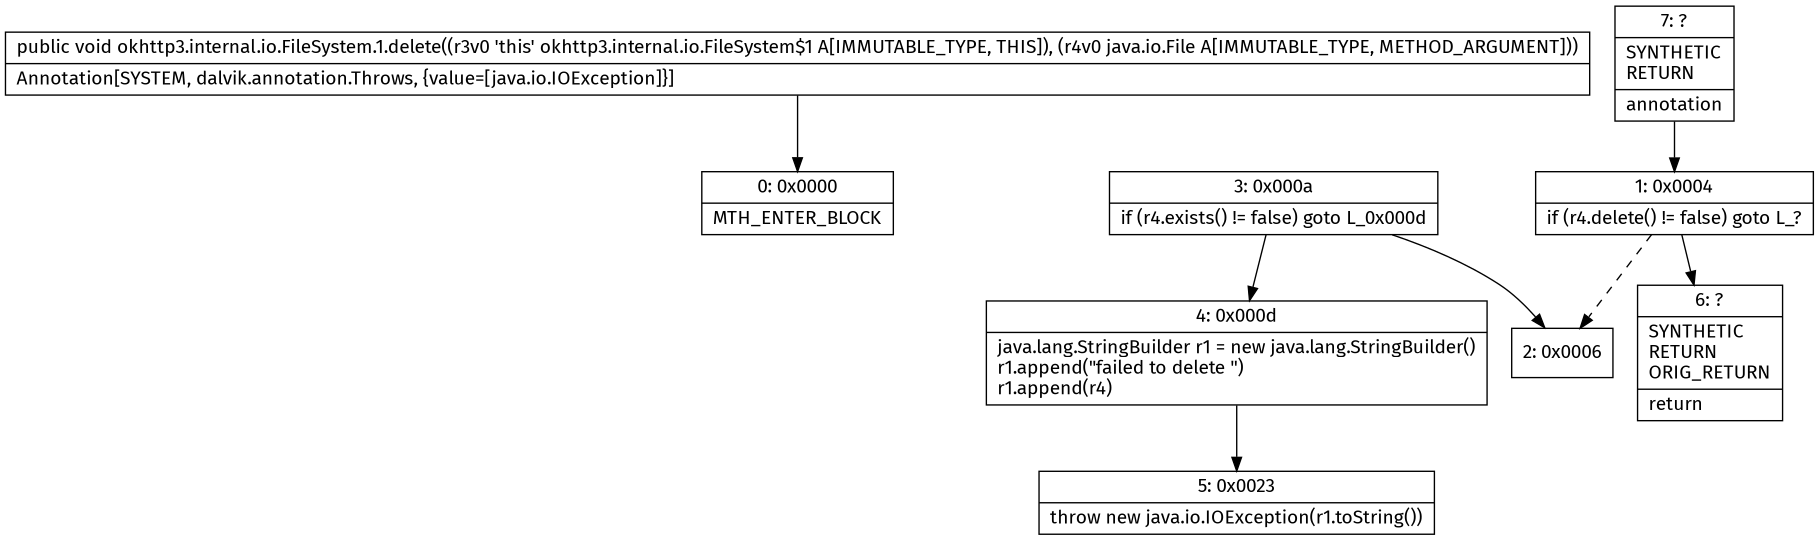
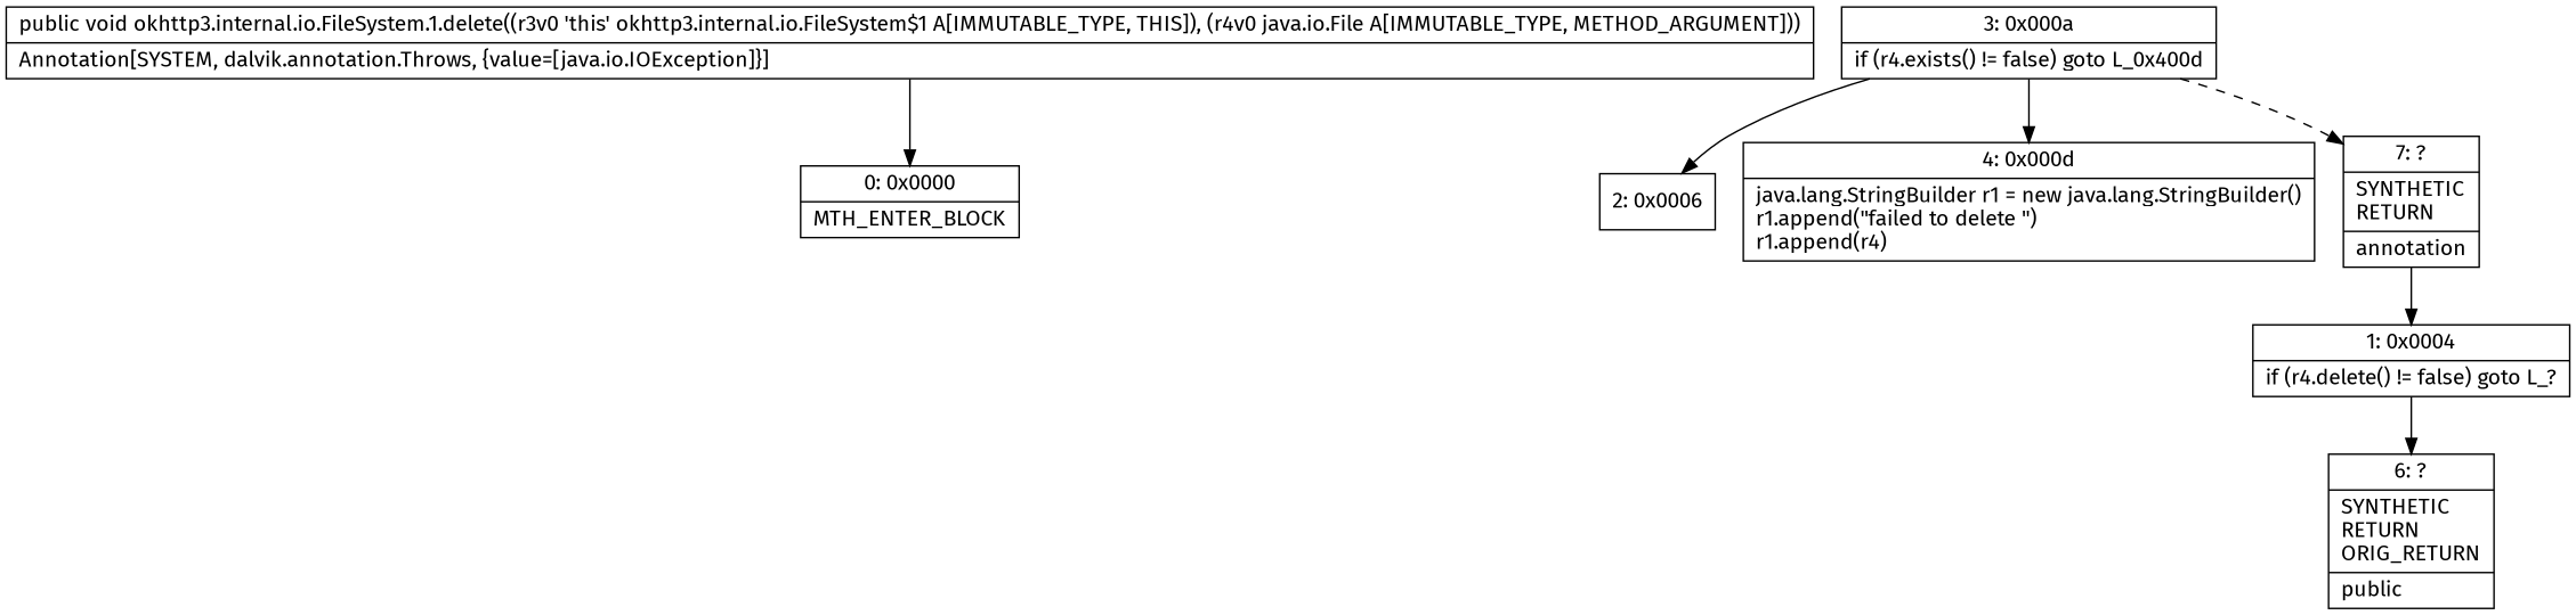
  digraph {
    fontname="Fira Sans"
    node [fontname="Fira Sans" shape=record]
    edge [fontname="Fira Sans"]
    n1 [label="{0\:\ 0x0000|MTH_ENTER_BLOCK\l}"]
    n2 [label="{1\:\ 0x0004|if (r4.delete() != false) goto L_?\l}"]
    n3 [label="{2\:\ 0x0006}"]
-   n4 [label="{6\:\ ?|SYNTHETIC\lRETURN\lORIG_RETURN\l|return\l}"]
-   n5 [label="{3\:\ 0x000a|if (r4.exists() != false) goto L_0x000d\l}"]
+   n4 [label="{6\:\ ?|SYNTHETIC\lRETURN\lORIG_RETURN\l|public\l}"]
+   n5 [label="{3\:\ 0x000a|if (r4.exists() != false) goto L_0x400d\l}"]
    n6 [label="{4\:\ 0x000d|java.lang.StringBuilder r1 = new java.lang.StringBuilder()\lr1.append(\"failed to delete \")\lr1.append(r4)\l}"]
    n7 [label="{7\:\ ?|SYNTHETIC\lRETURN\l|annotation\l}"]
-   n8 [label="{5\:\ 0x0023|throw new java.io.IOException(r1.toString())\l}"]
    n9 [label="{public void okhttp3.internal.io.FileSystem.1.delete((r3v0 'this' okhttp3.internal.io.FileSystem$1 A[IMMUTABLE_TYPE, THIS]), (r4v0 java.io.File A[IMMUTABLE_TYPE, METHOD_ARGUMENT]))  | Annotation[SYSTEM, dalvik.annotation.Throws, \{value=[java.io.IOException]\}]\l}"]
-   n2 -> n3 [style=dashed]
    n2 -> n4
    n5 -> n3
    n5 -> n6
-   n6 -> n8
+   n5 -> n7 [style=dashed]
    n7 -> n2
    n9 -> n1
  }
